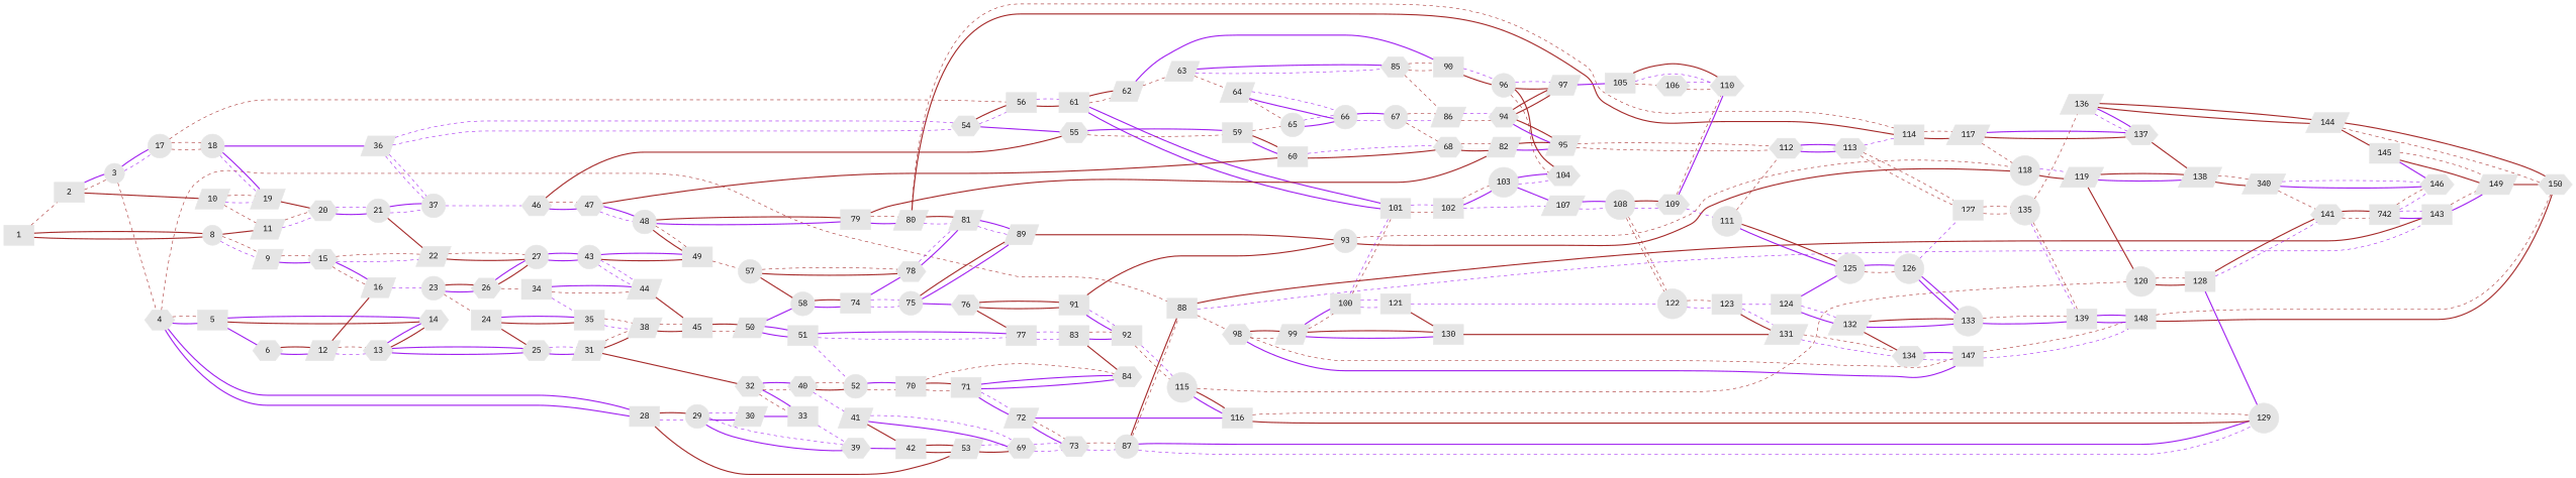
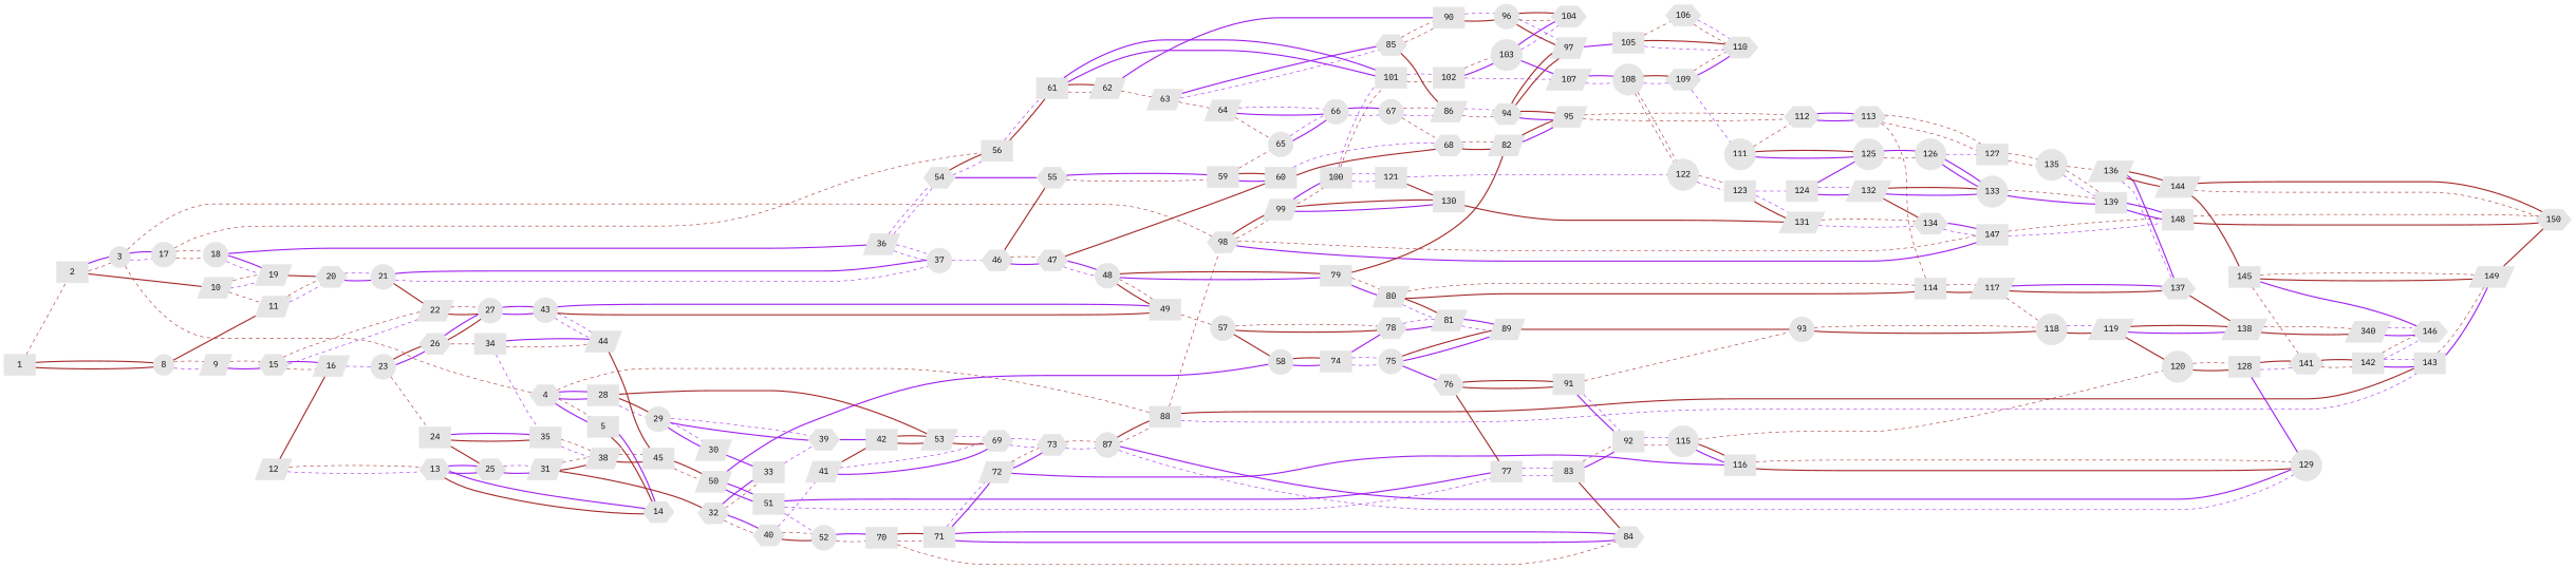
  graph {
    fontname="IBM Plex Mono"
    rankdir=LR
    node [color=gray90 fontname="IBM Plex Mono" shape=box style=filled]
    edge [color=brown fontname="IBM Plex Mono" style=bold]
    1
    2
    8 [shape=circle]
    3 [shape=circle]
    10 [shape=parallelogram]
    9 [shape=parallelogram]
    11 [shape=parallelogram]
    4 [shape=hexagon]
    17 [shape=circle]
    98 [shape=hexagon]
    19 [shape=parallelogram]
    5
    28
    88
    18 [shape=circle]
    56
    99 [shape=parallelogram]
    147
-   6 [shape=hexagon]
    14 [shape=hexagon]
    29 [shape=circle]
    53 [shape=parallelogram]
    143
    12 [shape=parallelogram]
    13 [shape=hexagon]
    16 [shape=parallelogram]
    15 [shape=hexagon]
    20 [shape=hexagon]
    22 [shape=parallelogram]
    21 [shape=circle]
    25 [shape=hexagon]
    23 [shape=circle]
    31 [shape=parallelogram]
    27 [shape=circle]
    24
    26 [shape=hexagon]
    36 [shape=parallelogram]
    61
    37 [shape=circle]
    54 [shape=hexagon]
    46 [shape=hexagon]
    43 [shape=circle]
    35
    34
    38 [shape=parallelogram]
    32 [shape=hexagon]
    44 [shape=parallelogram]
    49
    30 [shape=parallelogram]
    39 [shape=hexagon]
    69 [shape=hexagon]
    33
    42
    40 [shape=hexagon]
    45
    41 [shape=parallelogram]
    52 [shape=circle]
    55 [shape=hexagon]
    47 [shape=hexagon]
    50 [shape=parallelogram]
    70
    73 [shape=hexagon]
    57 [shape=circle]
    51
    58 [shape=circle]
    48 [shape=circle]
    60
    59
    79
    68 [shape=hexagon]
    82 [shape=parallelogram]
    80 [shape=parallelogram]
    78 [shape=hexagon]
    77
    74
    83
    71
    84 [shape=hexagon]
    65 [shape=circle]
    62 [shape=parallelogram]
    101
    81 [shape=parallelogram]
    75 [shape=circle]
    66 [shape=circle]
    63 [shape=parallelogram]
    90
    102
    64 [shape=parallelogram]
    85 [shape=hexagon]
    96 [shape=circle]
    86 [shape=parallelogram]
    67 [shape=circle]
    94 [shape=hexagon]
    95 [shape=parallelogram]
    87 [shape=circle]
    72 [shape=parallelogram]
    116
    129 [shape=circle]
    76 [shape=hexagon]
    89 [shape=parallelogram]
    91
    93 [shape=circle]
    92
    114
    117 [shape=parallelogram]
    112 [shape=hexagon]
    115 [shape=circle]
    97 [shape=parallelogram]
    149 [shape=parallelogram]
    118 [shape=circle]
    104 [shape=hexagon]
    120 [shape=circle]
    119 [shape=parallelogram]
    105
    113 [shape=hexagon]
    106 [shape=hexagon]
    110 [shape=hexagon]
    100
    130
    148
    121
    131 [shape=parallelogram]
    122 [shape=circle]
    103 [shape=circle]
    107 [shape=parallelogram]
    108 [shape=circle]
    109 [shape=hexagon]
    111 [shape=circle]
    123
    125 [shape=circle]
    126 [shape=circle]
    127
    135 [shape=circle]
    137 [shape=hexagon]
    128
    138 [shape=parallelogram]
    n137 [label=340 shape=parallelogram]
    141 [shape=hexagon]
    124
    132 [shape=parallelogram]
    134 [shape=hexagon]
    133 [shape=circle]
    139
    136 [shape=parallelogram]
-   142 [label=742]
+   142
    144 [shape=parallelogram]
    145
    150 [shape=hexagon]
    146 [shape=hexagon]
    1 -- 2 [style=dashed]
    1 -- 8
    1 -- 8
    2 -- 3 [style=dashed]
    2 -- 3 [color=purple]
    2 -- 10
    8 -- 9 [color=purple style=dashed]
    8 -- 9 [style=dashed]
    8 -- 11
    3 -- 4 [style=dashed]
    3 -- 17 [color=purple style=dashed]
    3 -- 17 [color=purple]
+   3 -- 98 [style=dashed]
    10 -- 11 [style=dashed]
    10 -- 19 [color=purple style=dashed]
    10 -- 19 [style=dashed]
    9 -- 15 [color=purple]
    9 -- 15 [style=dashed]
    11 -- 20 [color=purple style=dashed]
    11 -- 20 [style=dashed]
    4 -- 5 [color=purple]
    4 -- 5 [style=dashed]
    4 -- 28 [color=purple]
    4 -- 28 [color=purple]
    4 -- 88 [style=dashed]
    17 -- 18 [style=dashed]
    17 -- 18 [style=dashed]
    17 -- 56 [style=dashed]
    98 -- 99 [style=dashed]
    98 -- 99
    98 -- 147 [color=purple]
    98 -- 147 [style=dashed]
    19 -- 20
-   5 -- 6 [color=purple]
    5 -- 14
    5 -- 14 [color=purple]
    28 -- 29 [color=purple style=dashed]
    28 -- 29
    28 -- 53
    88 -- 98 [style=dashed]
    88 -- 143 [color=purple style=dashed]
    88 -- 143
    18 -- 19 [color=purple style=dashed]
    18 -- 19 [color=purple]
    18 -- 36 [color=purple]
    56 -- 61
    56 -- 61 [color=purple style=dashed]
    99 -- 100 [style=dashed]
    99 -- 100 [color=purple]
    99 -- 130 [color=purple]
    99 -- 130
    147 -- 148 [color=purple style=dashed]
    147 -- 148 [style=dashed]
-   6 -- 12 [color=purple]
-   6 -- 12
    29 -- 30 [color=purple]
    29 -- 30 [color=purple style=dashed]
    29 -- 39 [color=purple]
    29 -- 39 [color=purple style=dashed]
    53 -- 69
    53 -- 69 [color=purple style=dashed]
    143 -- 149 [color=purple]
    143 -- 149 [style=dashed]
    12 -- 13 [color=purple style=dashed]
    12 -- 13 [style=dashed]
    12 -- 16
    13 -- 14
    13 -- 14 [color=purple]
    13 -- 25 [color=purple]
    13 -- 25 [color=purple]
    16 -- 23 [color=purple style=dashed]
    15 -- 16 [style=dashed]
    15 -- 16 [color=purple]
    15 -- 22 [color=purple style=dashed]
    15 -- 22 [style=dashed]
    20 -- 21 [color=purple]
    20 -- 21 [color=purple style=dashed]
    22 -- 27
    22 -- 27 [style=dashed]
    21 -- 22
    21 -- 37 [color=purple style=dashed]
    21 -- 37 [color=purple]
    25 -- 31 [color=purple]
    25 -- 31 [color=purple style=dashed]
    23 -- 24 [style=dashed]
    23 -- 26 [color=purple]
    23 -- 26
    31 -- 38
    31 -- 38 [style=dashed]
    31 -- 32
    27 -- 43 [color=purple]
    27 -- 43 [color=purple]
    24 -- 25
    24 -- 35
    24 -- 35 [color=purple]
    26 -- 27
    26 -- 27 [color=purple]
    26 -- 34 [style=dashed]
    36 -- 37 [color=purple style=dashed]
    36 -- 37 [color=purple style=dashed]
    36 -- 54 [color=purple style=dashed]
    36 -- 54 [color=purple style=dashed]
    61 -- 62 [style=dashed]
    61 -- 62
    61 -- 101 [color=purple]
    61 -- 101 [color=purple]
    37 -- 46 [color=purple style=dashed]
    54 -- 56 [color=purple style=dashed]
    54 -- 56
    54 -- 55 [color=purple]
    46 -- 55
    46 -- 47 [color=purple]
    46 -- 47 [style=dashed]
    43 -- 44 [color=purple style=dashed]
    43 -- 44 [color=purple style=dashed]
    43 -- 49
    43 -- 49 [color=purple]
    35 -- 38 [color=purple style=dashed]
    35 -- 38 [style=dashed]
    34 -- 35 [color=purple style=dashed]
    34 -- 44 [style=dashed]
    34 -- 44 [color=purple]
    38 -- 45
    38 -- 45 [style=dashed]
    32 -- 33 [style=dashed]
    32 -- 33 [color=purple]
    32 -- 40 [style=dashed]
    32 -- 40 [color=purple]
    44 -- 45
    49 -- 57 [style=dashed]
    30 -- 33 [color=purple]
    39 -- 42 [color=purple]
    69 -- 73 [color=purple style=dashed]
    69 -- 73 [color=purple style=dashed]
    33 -- 39 [color=purple style=dashed]
    42 -- 53
    42 -- 53
    40 -- 41 [color=purple style=dashed]
    40 -- 52
    40 -- 52 [style=dashed]
    45 -- 50 [style=dashed]
    45 -- 50
    41 -- 69 [color=purple]
    41 -- 69 [color=purple style=dashed]
    41 -- 42
    52 -- 70 [style=dashed]
    52 -- 70 [color=purple]
    55 -- 59 [style=dashed]
    55 -- 59 [color=purple]
    47 -- 48 [color=purple style=dashed]
    47 -- 48 [color=purple]
    47 -- 60
    50 -- 51 [color=purple]
    50 -- 51 [color=purple]
    50 -- 58 [color=purple]
    70 -- 71 [style=dashed]
    70 -- 71
    70 -- 84 [style=dashed]
    73 -- 87 [color=purple style=dashed]
    73 -- 87 [style=dashed]
    57 -- 58
    57 -- 78
    57 -- 78 [style=dashed]
    51 -- 52 [color=purple style=dashed]
    51 -- 77 [color=purple style=dashed]
    51 -- 77 [color=purple]
    58 -- 74 [color=purple]
    58 -- 74
    48 -- 49
    48 -- 49 [style=dashed]
    48 -- 79 [color=purple]
    48 -- 79
    60 -- 68
    60 -- 68 [color=purple style=dashed]
    59 -- 60 [color=purple]
    59 -- 60
    59 -- 65 [style=dashed]
    79 -- 82
    79 -- 80 [color=purple]
    79 -- 80 [style=dashed]
    68 -- 82
    68 -- 82 [style=dashed]
    82 -- 95 [color=purple]
    82 -- 95
    80 -- 81 [color=purple style=dashed]
    80 -- 81
    80 -- 114
    80 -- 114 [style=dashed]
    78 -- 81 [color=purple]
    78 -- 81 [color=purple style=dashed]
    77 -- 83 [color=purple style=dashed]
    77 -- 83 [color=purple style=dashed]
    74 -- 78 [color=purple]
    74 -- 75 [color=purple style=dashed]
    74 -- 75 [color=purple style=dashed]
    83 -- 84
    83 -- 92 [color=purple]
    83 -- 92 [style=dashed]
    71 -- 84 [color=purple]
    71 -- 84 [color=purple]
    71 -- 72 [color=purple]
    71 -- 72 [color=purple style=dashed]
    65 -- 66 [color=purple]
    65 -- 66 [color=purple style=dashed]
    62 -- 63 [style=dashed]
    62 -- 90 [color=purple]
    101 -- 102 [style=dashed]
    101 -- 102 [color=purple style=dashed]
    81 -- 89 [color=purple style=dashed]
    81 -- 89 [color=purple]
    75 -- 76 [color=purple]
    75 -- 89 [color=purple]
    75 -- 89
    66 -- 67 [color=purple style=dashed]
    66 -- 67 [color=purple]
    63 -- 64 [style=dashed]
    63 -- 85 [color=purple style=dashed]
    63 -- 85 [color=purple]
    90 -- 96
    90 -- 96 [color=purple style=dashed]
    102 -- 103 [color=purple]
    102 -- 103 [style=dashed]
    102 -- 107 [color=purple style=dashed]
    64 -- 65 [style=dashed]
    64 -- 66 [color=purple]
    64 -- 66 [color=purple style=dashed]
    85 -- 90 [style=dashed]
    85 -- 90 [style=dashed]
-   85 -- 86 [style=dashed]
+   85 -- 86
    96 -- 97
    96 -- 97 [color=purple style=dashed]
    96 -- 104 [style=dashed]
    96 -- 104
    86 -- 94 [style=dashed]
    86 -- 94 [color=purple style=dashed]
    67 -- 68 [style=dashed]
    67 -- 86 [color=purple style=dashed]
    67 -- 86 [style=dashed]
    94 -- 95 [color=purple]
    94 -- 95
    94 -- 97
    94 -- 97
    95 -- 112 [style=dashed]
    95 -- 112 [style=dashed]
    87 -- 88 [style=dashed]
    87 -- 88
    87 -- 129 [color=purple style=dashed]
    87 -- 129 [color=purple]
    72 -- 73 [color=purple]
    72 -- 73 [style=dashed]
    72 -- 116 [color=purple]
    116 -- 129
    116 -- 129 [style=dashed]
    76 -- 77
    76 -- 91
    76 -- 91
    89 -- 93
-   91 -- 93
+   91 -- 93 [style=dashed]
    91 -- 92 [color=purple]
    91 -- 92 [color=purple style=dashed]
    93 -- 118
    93 -- 118 [style=dashed]
    92 -- 115 [style=dashed]
    92 -- 115 [color=purple style=dashed]
    114 -- 117
    114 -- 117 [style=dashed]
    117 -- 118 [style=dashed]
    117 -- 137
    117 -- 137 [color=purple]
    112 -- 113 [color=purple]
    112 -- 113 [color=purple]
    115 -- 116 [color=purple]
    115 -- 116
    115 -- 120 [style=dashed]
    97 -- 105 [color=purple]
    149 -- 150
    118 -- 119
    118 -- 119 [color=purple style=dashed]
    120 -- 128
    120 -- 128 [style=dashed]
    119 -- 120
    119 -- 138 [color=purple]
    119 -- 138
    105 -- 106 [style=dashed]
    105 -- 110 [color=purple style=dashed]
    105 -- 110
-   113 -- 114 [color=purple style=dashed]
+   113 -- 114 [style=dashed]
    113 -- 127 [style=dashed]
    113 -- 127 [style=dashed]
    106 -- 110 [style=dashed]
    106 -- 110 [color=purple style=dashed]
    100 -- 101 [style=dashed]
    100 -- 101 [color=purple style=dashed]
    100 -- 121 [color=purple style=dashed]
    100 -- 121 [color=purple style=dashed]
    130 -- 131
    148 -- 150
    148 -- 150 [style=dashed]
    121 -- 130
    121 -- 122 [color=purple style=dashed]
    131 -- 134 [color=purple style=dashed]
    131 -- 134 [style=dashed]
    122 -- 123 [color=purple style=dashed]
    122 -- 123 [style=dashed]
    103 -- 104 [color=purple style=dashed]
    103 -- 104 [color=purple]
    103 -- 107 [color=purple]
    107 -- 108 [color=purple style=dashed]
    107 -- 108 [color=purple]
    108 -- 122 [style=dashed]
    108 -- 122 [style=dashed]
    108 -- 109 [color=purple style=dashed]
    108 -- 109
    109 -- 110 [color=purple]
    109 -- 110 [style=dashed]
    109 -- 111 [color=purple style=dashed]
    111 -- 112 [style=dashed]
    111 -- 125 [color=purple]
    111 -- 125
    123 -- 131
    123 -- 131 [color=purple style=dashed]
    123 -- 124 [color=purple style=dashed]
    125 -- 126 [style=dashed]
    125 -- 126 [color=purple]
    126 -- 127 [color=purple style=dashed]
    126 -- 133 [color=purple]
    126 -- 133 [color=purple]
    127 -- 135 [style=dashed]
    127 -- 135 [style=dashed]
    135 -- 139 [color=purple style=dashed]
    135 -- 139 [style=dashed]
    135 -- 136 [style=dashed]
    137 -- 138
    128 -- 129 [color=purple]
    128 -- 141 [color=purple style=dashed]
    128 -- 141
    138 -- n137
    138 -- n137 [style=dashed]
-   n137 -- 141 [style=dashed]
+   145 -- 141 [style=dashed]
    n137 -- 146 [color=purple]
    n137 -- 146 [color=purple style=dashed]
    141 -- 142 [style=dashed]
    141 -- 142
    124 -- 125 [color=purple]
    124 -- 132 [color=purple]
    124 -- 132 [color=purple style=dashed]
    132 -- 134
    132 -- 133 [color=purple]
    132 -- 133
    134 -- 147 [color=purple style=dashed]
    134 -- 147 [color=purple]
    133 -- 139 [color=purple]
    133 -- 139 [style=dashed]
    139 -- 148 [color=purple]
    139 -- 148 [color=purple]
    136 -- 137 [color=purple style=dashed]
    136 -- 137 [color=purple]
    136 -- 144
    136 -- 144
    142 -- 143 [color=purple]
    142 -- 143 [color=purple style=dashed]
    142 -- 146 [color=purple style=dashed]
    142 -- 146 [style=dashed]
    144 -- 145
    144 -- 150 [style=dashed]
    144 -- 150
    145 -- 149
    145 -- 149 [style=dashed]
    145 -- 146 [color=purple]
  }
